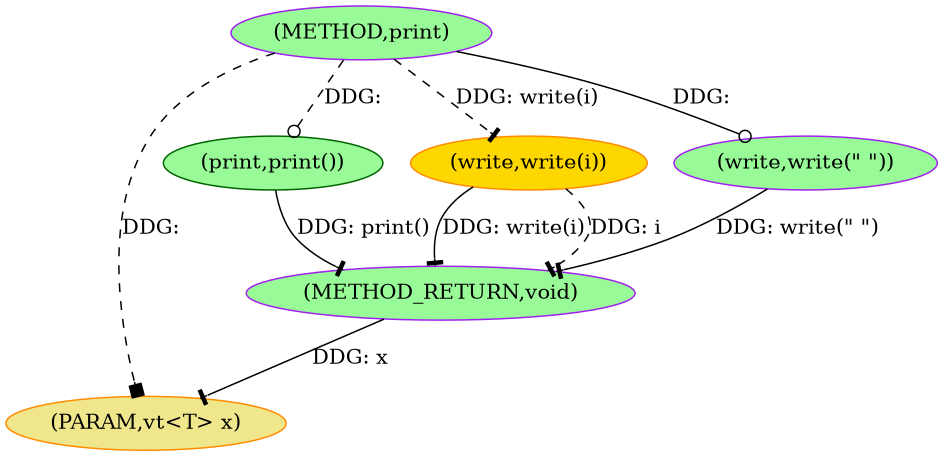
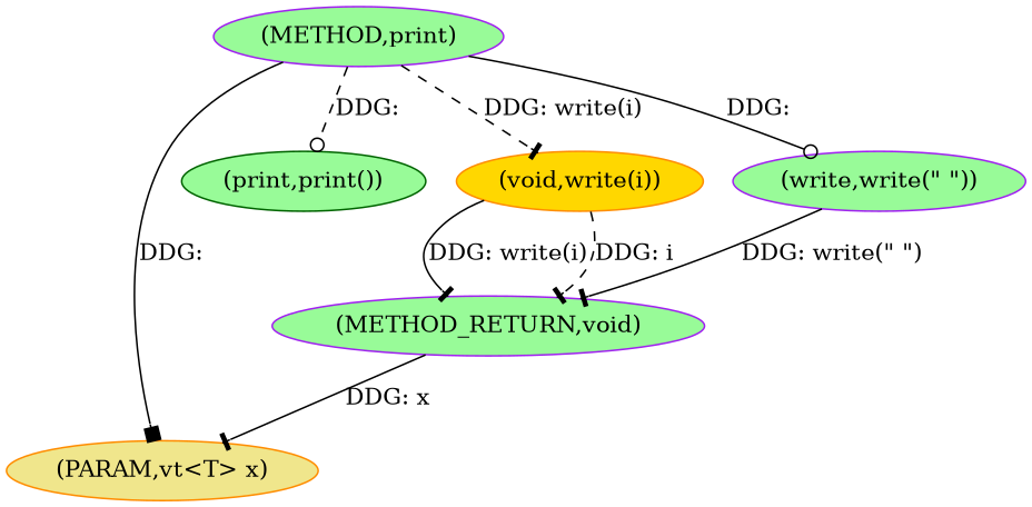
  digraph {
    node [color=purple fillcolor=palegreen style=filled]
    edge [arrowhead=tee style=solid]
    n1 [label="(METHOD,print)"]
    n2 [color=darkorange fillcolor=khaki label="(PARAM,vt<T> x)"]
    n3 [color=darkgreen label="(print,print())"]
-   n4 [color=darkorange fillcolor=gold label="(write,write(i))"]
+   n4 [color=darkorange fillcolor=gold label="(void,write(i))"]
    n5 [label="(write,write(\" \"))"]
    n6 [label="(METHOD_RETURN,void)"]
-   n1 -> n2 [arrowhead=box label="DDG: " style=dashed]
+   n1 -> n2 [arrowhead=box label="DDG: "]
    n1 -> n3 [arrowhead=odot label="DDG: " style=dashed]
    n1 -> n4 [label="DDG: write(i)" style=dashed]
    n1 -> n5 [arrowhead=odot label="DDG: "]
-   n3 -> n6 [label="DDG: print()"]
    n4 -> n6 [label="DDG: write(i)"]
    n4 -> n6 [label="DDG: i" style=dashed]
    n5 -> n6 [label="DDG: write(\" \")"]
    n6 -> n2 [label="DDG: x"]
  }
